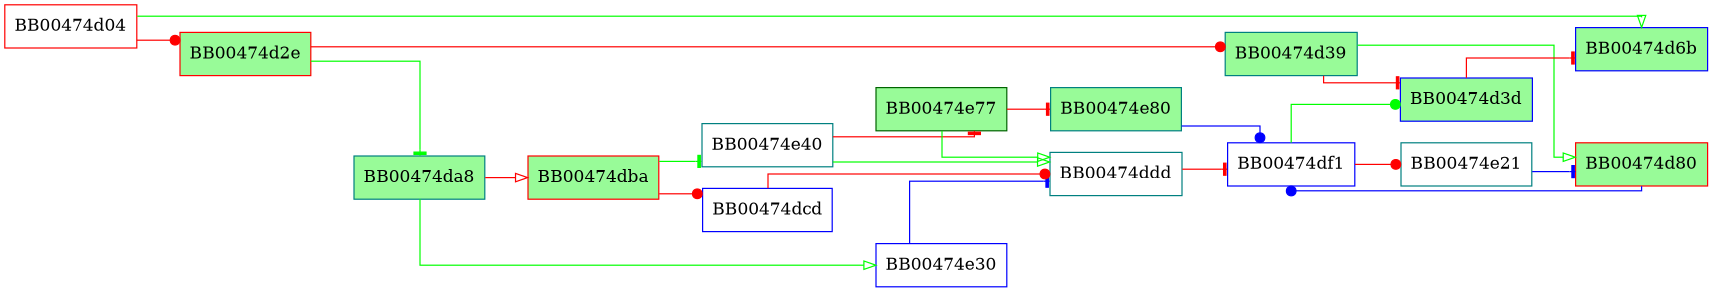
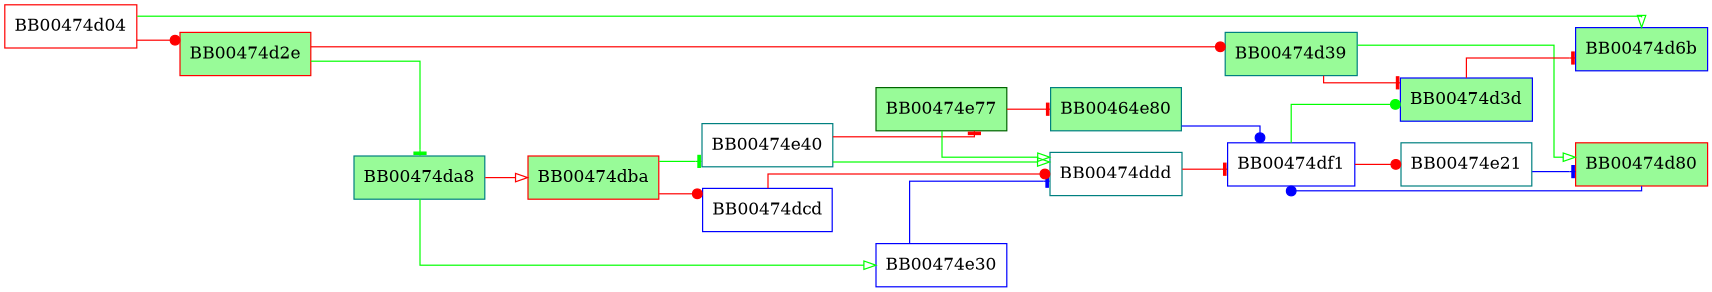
  digraph {
    rankdir=LR
    splines=ortho
    node [color=teal fillcolor=palegreen shape=box style=filled]
    edge [arrowhead=tee color=red]
    n1 [color=red fillcolor=white label=BB00474d04]
    BB00474d6b [color=blue]
    BB00474d2e [color=red]
    BB00474da8
    BB00474d39
    BB00474e30 [color=blue fillcolor=white]
    BB00474dba [color=red]
    BB00474d80 [color=red]
    BB00474d3d [color=blue]
    BB00474ddd [fillcolor=white]
    BB00474e40 [fillcolor=white]
    BB00474dcd [color=blue fillcolor=white]
    BB00474df1 [color=blue fillcolor=white]
    BB00474e77 [color=darkgreen]
-   BB00474e80
+   BB00474e80 [label=BB00464e80]
    BB00474e21 [fillcolor=white]
    n1 -> BB00474d6b [arrowhead=onormal color=green]
    n1 -> BB00474d2e [arrowhead=dot]
    BB00474d2e -> BB00474da8 [color=green]
    BB00474d2e -> BB00474d39 [arrowhead=dot]
    BB00474da8 -> BB00474e30 [arrowhead=onormal color=green]
    BB00474da8 -> BB00474dba [arrowhead=onormal]
    BB00474d39 -> BB00474d80 [arrowhead=onormal color=green]
    BB00474d39 -> BB00474d3d
    BB00474e30 -> BB00474ddd [color=blue]
    BB00474dba -> BB00474e40 [color=green]
    BB00474dba -> BB00474dcd [arrowhead=dot]
    BB00474d80 -> BB00474df1 [arrowhead=dot color=blue]
    BB00474d3d -> BB00474d6b
    BB00474ddd -> BB00474df1
    BB00474e40 -> BB00474ddd [arrowhead=onormal color=green]
    BB00474e40 -> BB00474e77
    BB00474dcd -> BB00474ddd [arrowhead=dot]
    BB00474df1 -> BB00474d3d [arrowhead=dot color=green]
    BB00474df1 -> BB00474e21 [arrowhead=dot]
    BB00474e77 -> BB00474ddd [arrowhead=onormal color=green]
    BB00474e77 -> BB00474e80
    BB00474e80 -> BB00474df1 [arrowhead=dot color=blue]
    BB00474e21 -> BB00474d80 [color=blue]
  }
